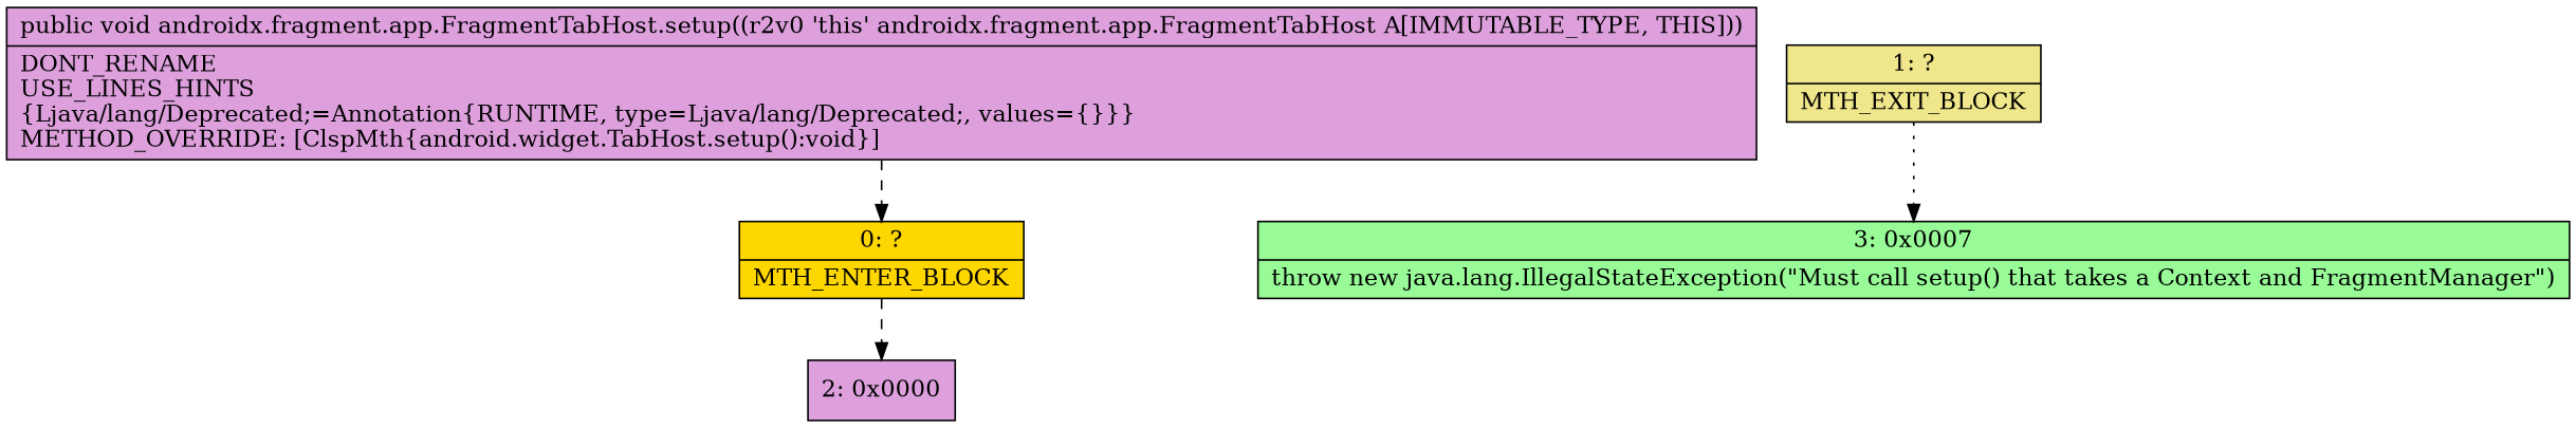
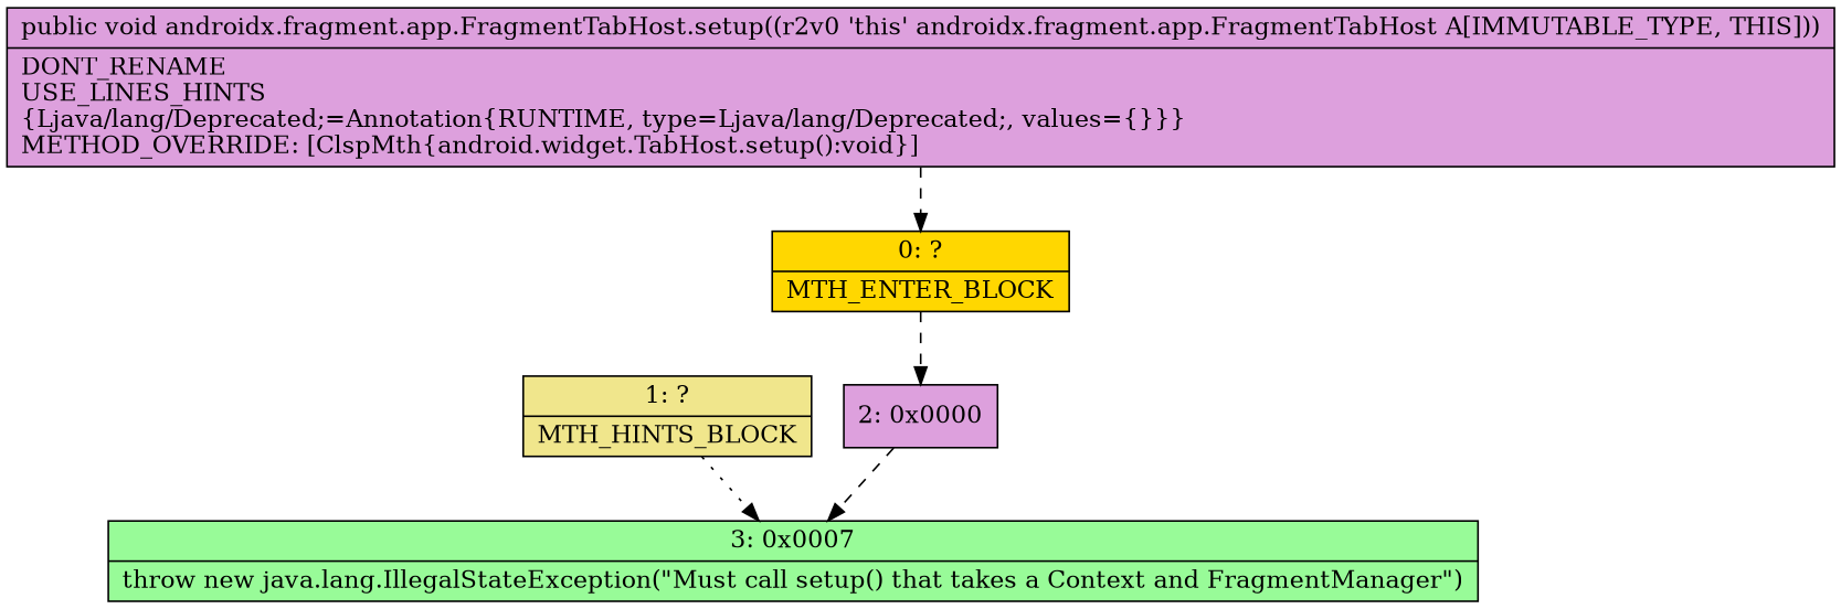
  digraph {
    node [fillcolor=plum shape=record style=filled]
    edge [style=dashed]
    n1 [fillcolor=gold label="{0\:\ ?|MTH_ENTER_BLOCK\l}"]
    n2 [label="{2\:\ 0x0000}"]
    n3 [fillcolor=palegreen label="{3\:\ 0x0007|throw new java.lang.IllegalStateException(\"Must call setup() that takes a Context and FragmentManager\")\l}"]
-   n4 [fillcolor=khaki label="{1\:\ ?|MTH_EXIT_BLOCK\l}"]
+   n4 [fillcolor=khaki label="{1\:\ ?|MTH_HINTS_BLOCK\l}"]
    n5 [label="{public void androidx.fragment.app.FragmentTabHost.setup((r2v0 'this' androidx.fragment.app.FragmentTabHost A[IMMUTABLE_TYPE, THIS]))  | DONT_RENAME\lUSE_LINES_HINTS\l\{Ljava\/lang\/Deprecated;=Annotation\{RUNTIME, type=Ljava\/lang\/Deprecated;, values=\{\}\}\}\lMETHOD_OVERRIDE: [ClspMth\{android.widget.TabHost.setup():void\}]\l}"]
    n1 -> n2
+   n2 -> n3
    n4 -> n3 [style=dotted]
    n5 -> n1
  }
